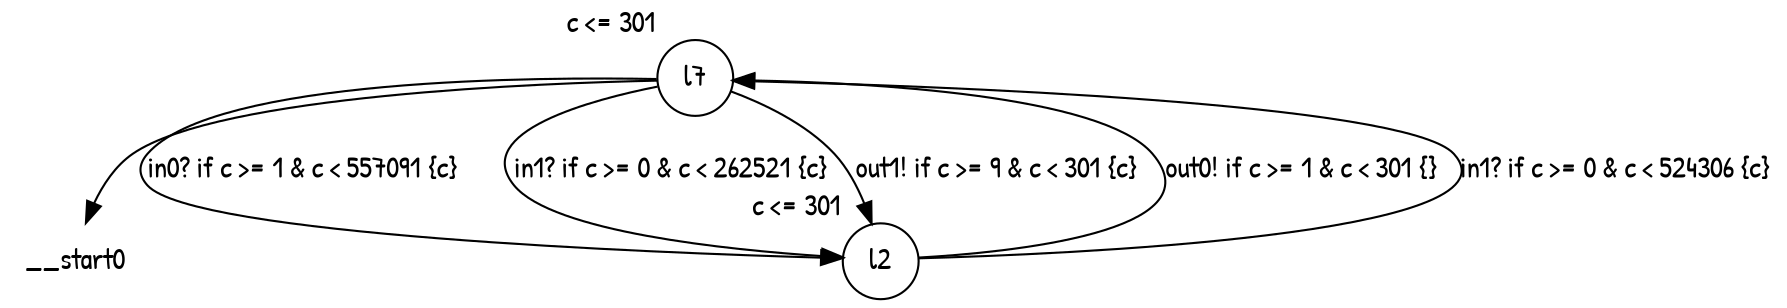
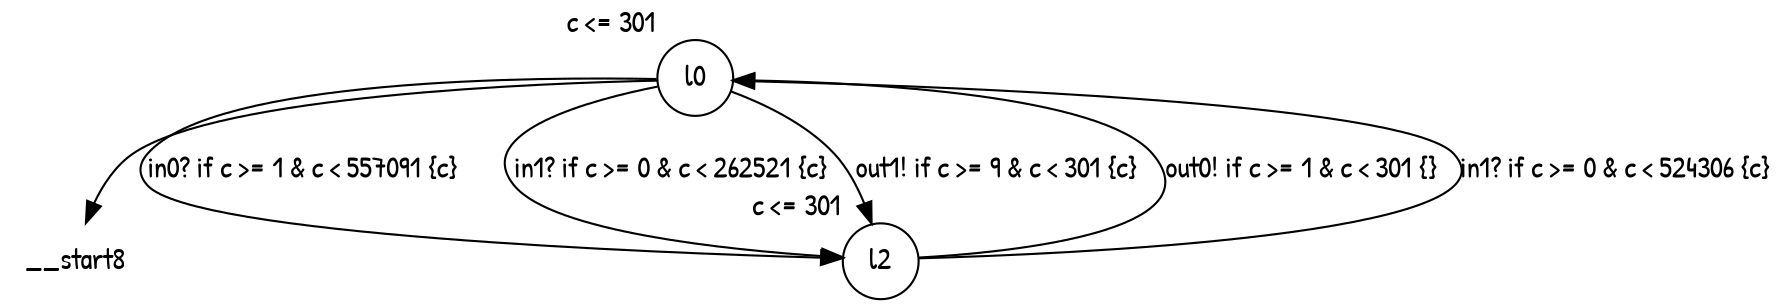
  digraph {
    fontname="Patrick Hand"
    node [fontname="Patrick Hand" shape=circle margin=0 xlabel="c <= 301"]
    edge [fontname="Patrick Hand"]
-   __start0 [shape=none margin="" xlabel=""]
-   n2 [label=l7]
+   __start0 [shape=none label=__start8 margin="" xlabel=""]
+   n2 [label=l0]
    n3 [label=l2]
    n2 -> __start0
    n2 -> n3 [label="in0? if c >= 1 & c < 557091 {c} "]
    n2 -> n3 [label="in1? if c >= 0 & c < 262521 {c} "]
    n2 -> n3 [label="out1! if c >= 9 & c < 301 {c} "]
    n3 -> n2 [label="out0! if c >= 1 & c < 301 {} "]
    n3 -> n2 [label="in1? if c >= 0 & c < 524306 {c} "]
  }
